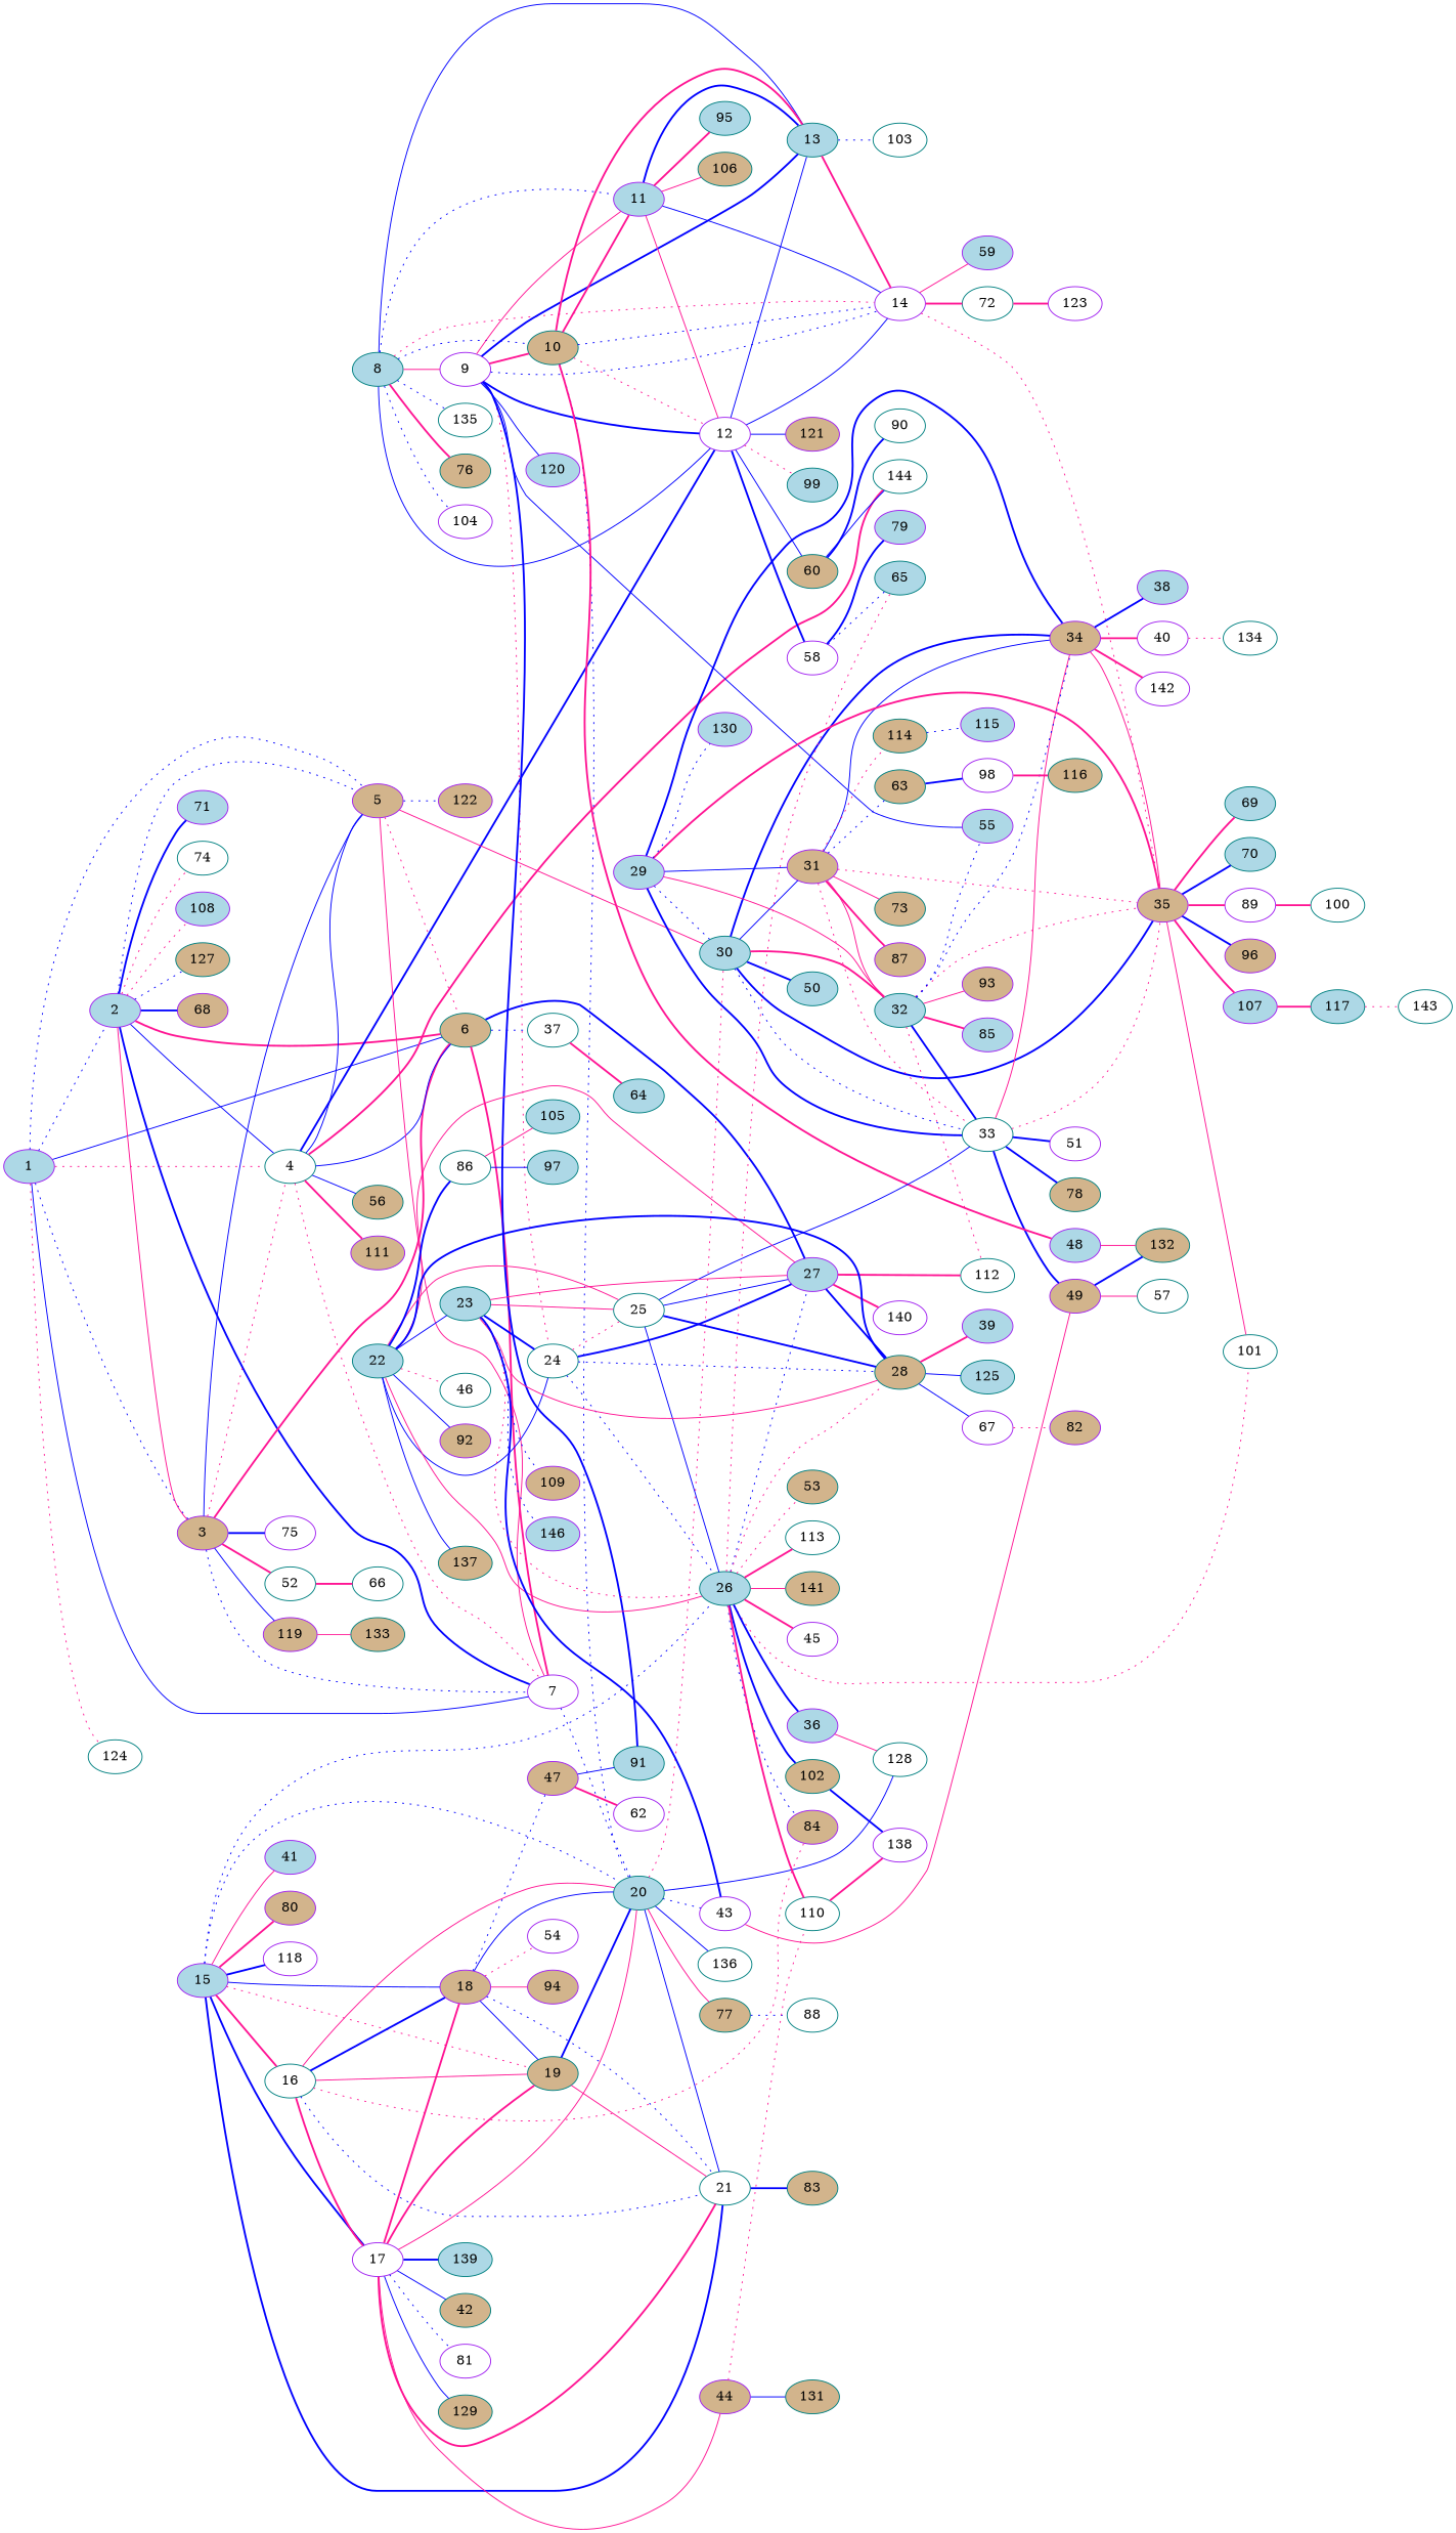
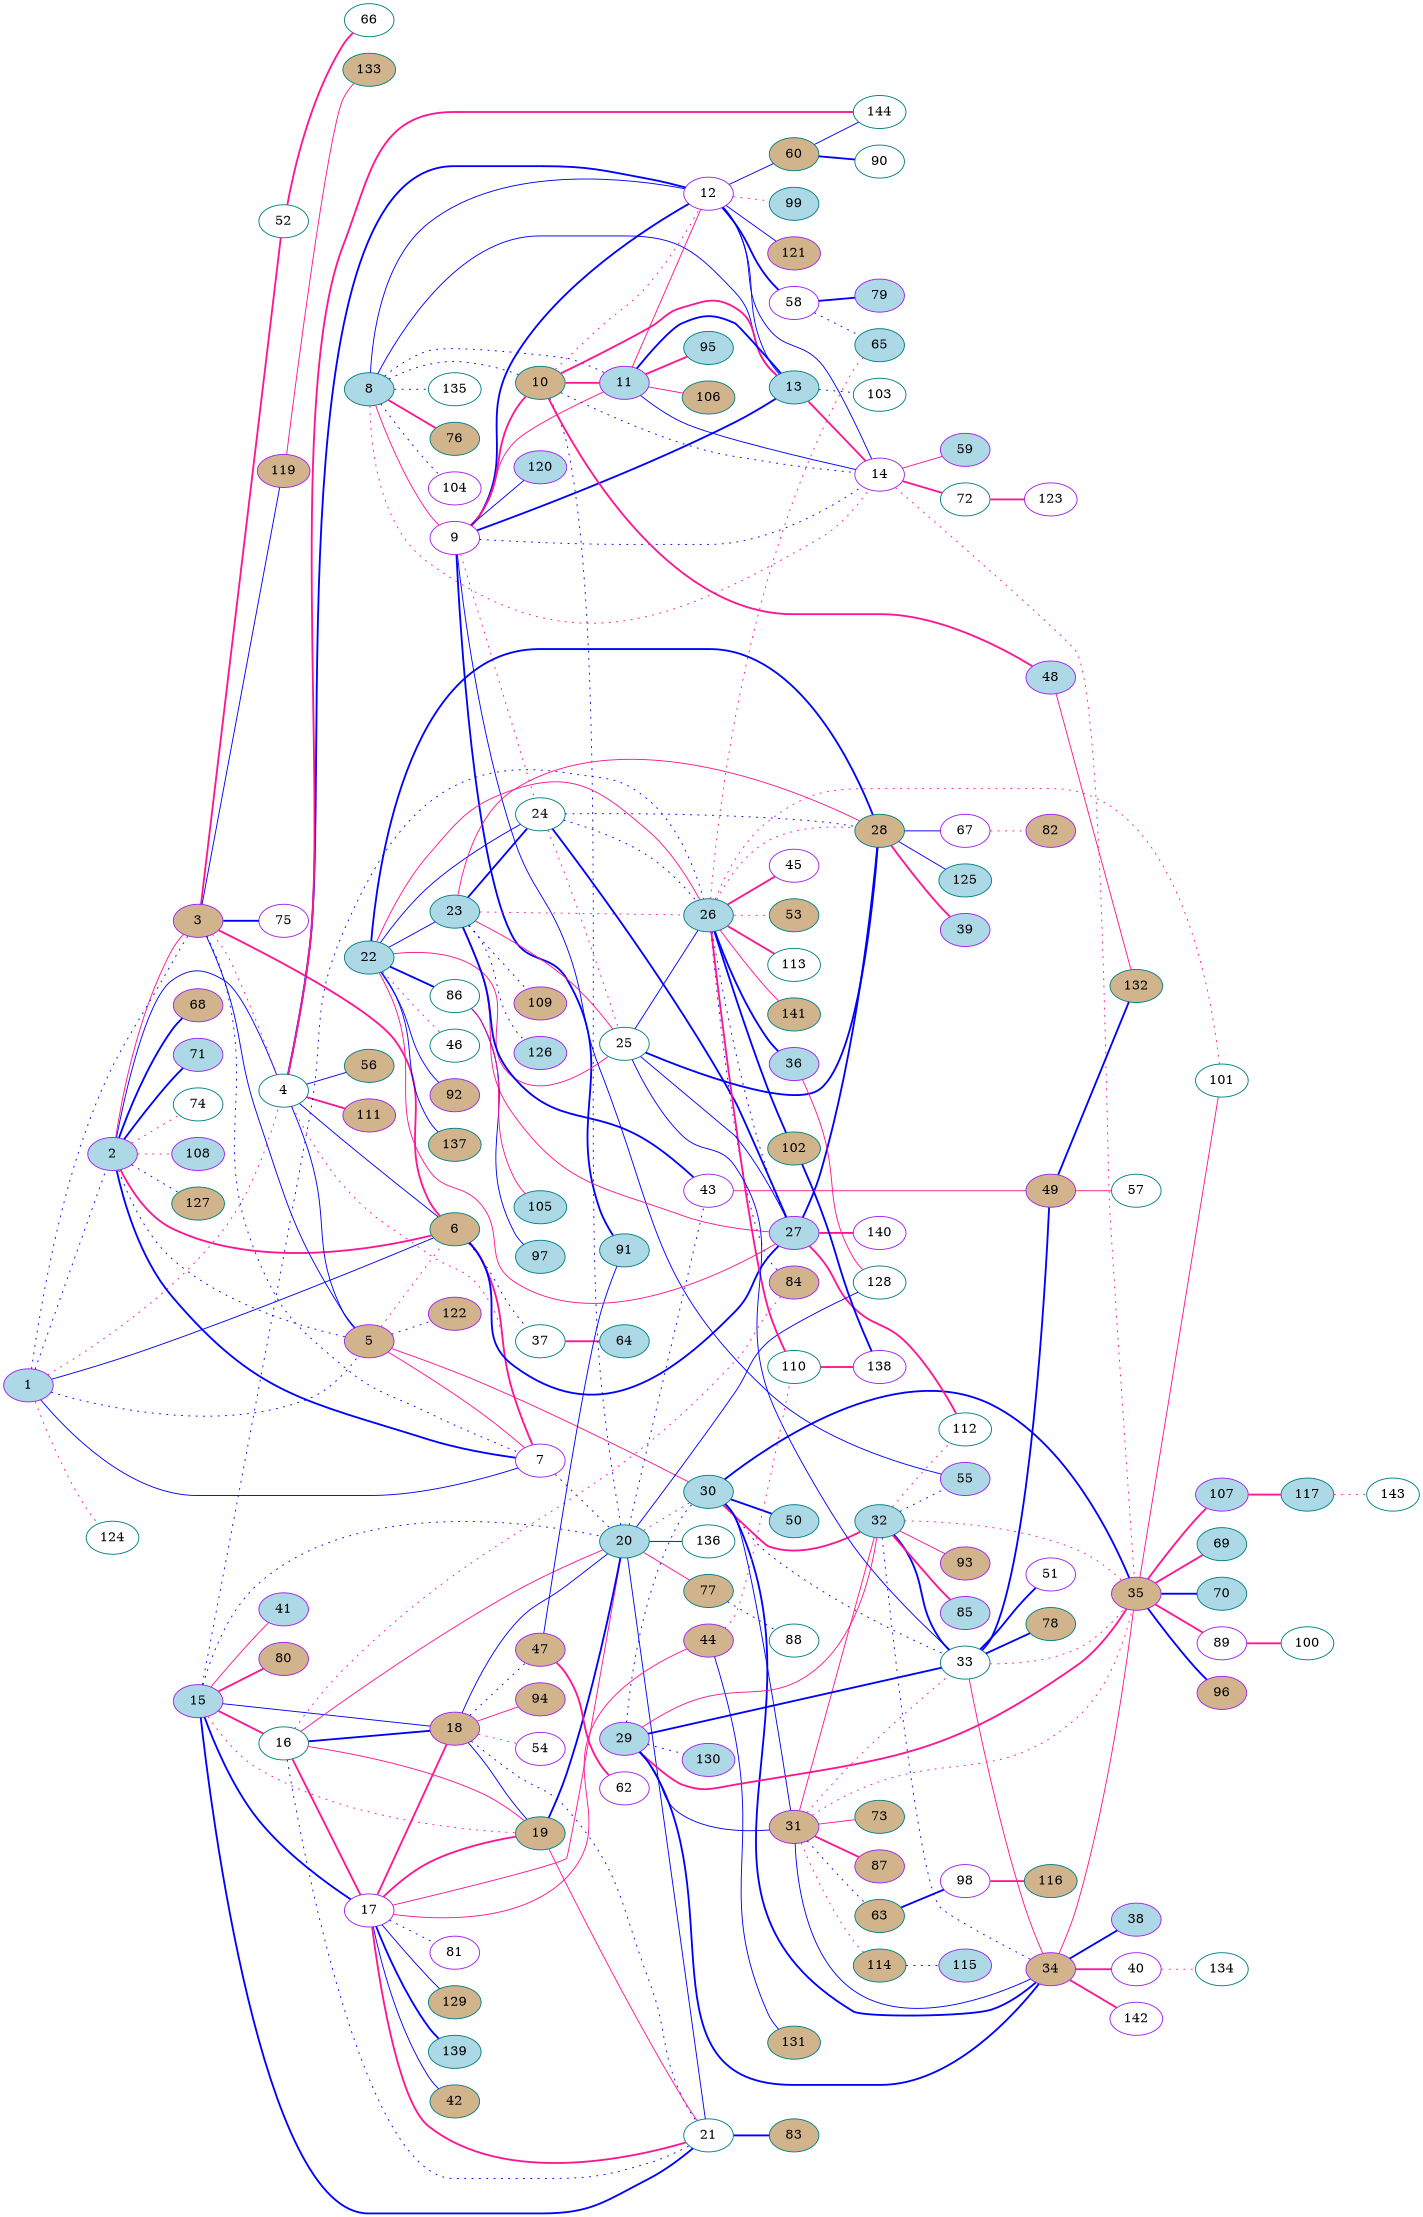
  graph {
    rankdir=LR
    node [color=teal fillcolor=white style=filled]
    edge [color=blue style=bold]
    1 [color=purple fillcolor=lightblue]
    2 [color=purple fillcolor=lightblue]
    3 [color=purple fillcolor=tan]
    4
    5 [color=purple fillcolor=tan]
    6 [fillcolor=tan]
    7 [color=purple]
    124
    68 [color=purple fillcolor=tan]
    71 [color=purple fillcolor=lightblue]
    74
    108 [color=purple fillcolor=lightblue]
    127 [fillcolor=tan]
    52
    75 [color=purple]
    119 [color=purple fillcolor=tan]
    12 [color=purple]
    56 [fillcolor=tan]
    111 [color=purple fillcolor=tan]
    144
    30 [fillcolor=lightblue]
    122 [color=purple fillcolor=tan]
    27 [color=purple fillcolor=lightblue]
    37
    20 [fillcolor=lightblue]
    66
    133 [fillcolor=tan]
    13 [fillcolor=lightblue]
    14 [color=purple]
    58 [color=purple]
    60 [fillcolor=tan]
    99 [fillcolor=lightblue]
    121 [color=purple fillcolor=tan]
    35 [color=purple fillcolor=tan]
    33
    31 [color=purple fillcolor=tan]
    32 [fillcolor=lightblue]
    34 [color=purple fillcolor=tan]
    50 [fillcolor=lightblue]
    28 [fillcolor=tan]
    112
    140 [color=purple]
    64 [fillcolor=lightblue]
    21
    43 [color=purple]
    77 [fillcolor=tan]
    128
    136
    8 [fillcolor=lightblue]
    9 [color=purple]
    10 [fillcolor=tan]
    11 [color=purple fillcolor=lightblue]
    76 [fillcolor=tan]
    104 [color=purple]
    135
    24
    55 [color=purple fillcolor=lightblue]
    91 [fillcolor=lightblue]
    120 [color=purple fillcolor=lightblue]
    48 [color=purple fillcolor=lightblue]
    95 [fillcolor=lightblue]
    106 [fillcolor=tan]
    103
    59 [color=purple fillcolor=lightblue]
    72
    26 [fillcolor=lightblue]
    25
    132 [fillcolor=tan]
    65 [fillcolor=lightblue]
    79 [color=purple fillcolor=lightblue]
    90
    101
    69 [fillcolor=lightblue]
    70 [fillcolor=lightblue]
    89 [color=purple]
    96 [color=purple fillcolor=tan]
    107 [color=purple fillcolor=lightblue]
    123 [color=purple]
    15 [color=purple fillcolor=lightblue]
    16
    17 [color=purple]
    18 [color=purple fillcolor=tan]
    19 [fillcolor=tan]
    41 [color=purple fillcolor=lightblue]
    80 [color=purple fillcolor=tan]
-   118 [color=purple]
    84 [color=purple fillcolor=tan]
    42 [fillcolor=tan]
    44 [color=purple fillcolor=tan]
    81 [color=purple]
    129 [fillcolor=tan]
    139 [fillcolor=lightblue]
    47 [color=purple fillcolor=tan]
    54 [color=purple]
    94 [color=purple fillcolor=tan]
    83 [fillcolor=tan]
    36 [color=purple fillcolor=lightblue]
    45 [color=purple]
    53 [fillcolor=tan]
    102 [fillcolor=tan]
    110
    113
    141 [fillcolor=tan]
    131 [fillcolor=tan]
    62 [color=purple]
    49 [color=purple fillcolor=tan]
    88
    22 [fillcolor=lightblue]
    23 [fillcolor=lightblue]
    46
    86
    92 [color=purple fillcolor=tan]
    137 [fillcolor=tan]
    109 [color=purple fillcolor=tan]
-   126 [color=purple fillcolor=lightblue label=146]
+   126 [color=purple fillcolor=lightblue]
    39 [color=purple fillcolor=lightblue]
    67 [color=purple]
    125 [fillcolor=lightblue]
    97 [fillcolor=lightblue]
    105 [fillcolor=lightblue]
    51 [color=purple]
    78 [fillcolor=tan]
    138 [color=purple]
    82 [color=purple fillcolor=tan]
    29 [color=purple fillcolor=lightblue]
    130 [color=purple fillcolor=lightblue]
    63 [fillcolor=tan]
    73 [fillcolor=tan]
    87 [color=purple fillcolor=tan]
    114 [fillcolor=tan]
    85 [color=purple fillcolor=lightblue]
    93 [color=purple fillcolor=tan]
    38 [color=purple fillcolor=lightblue]
    40 [color=purple]
    142 [color=purple]
    98 [color=purple]
    115 [color=purple fillcolor=lightblue]
    57
    134
    100
    117 [fillcolor=lightblue]
    116 [fillcolor=tan]
    143
    1 -- 2 [style=dotted]
    1 -- 3 [style=dotted]
    1 -- 4 [color=deeppink style=dotted]
    1 -- 5 [style=dotted]
    1 -- 6 [style=solid]
    1 -- 7 [style=solid]
    1 -- 124 [color=deeppink style=dotted]
    2 -- 3 [color=deeppink style=solid]
    2 -- 4 [style=solid]
    2 -- 5 [style=dotted]
    2 -- 6 [color=deeppink]
    2 -- 7
    2 -- 68
    2 -- 71
    2 -- 74 [color=deeppink style=dotted]
    2 -- 108 [color=deeppink style=dotted]
    2 -- 127 [style=dotted]
    3 -- 4 [color=deeppink style=dotted]
    3 -- 5 [style=solid]
    3 -- 6 [color=deeppink]
    3 -- 7 [style=dotted]
    3 -- 52 [color=deeppink]
    3 -- 75
    3 -- 119 [style=solid]
    4 -- 5 [style=solid]
    4 -- 6 [style=solid]
    4 -- 7 [color=deeppink style=dotted]
    4 -- 12
    4 -- 56 [style=solid]
    4 -- 111 [color=deeppink]
    4 -- 144 [color=deeppink]
    5 -- 6 [color=deeppink style=dotted]
    5 -- 7 [color=deeppink style=solid]
    5 -- 30 [color=deeppink style=solid]
    5 -- 122 [style=dotted]
    6 -- 7 [color=deeppink]
    6 -- 27
    6 -- 37 [style=dotted]
    7 -- 20 [style=dotted]
    52 -- 66 [color=deeppink]
    119 -- 133 [color=deeppink style=solid]
    12 -- 13 [style=solid]
    12 -- 14 [style=solid]
    12 -- 58
    12 -- 60 [style=solid]
    12 -- 99 [color=deeppink style=dotted]
    12 -- 121 [style=solid]
    30 -- 35
    30 -- 33 [style=dotted]
    30 -- 31 [style=solid]
    30 -- 32 [color=deeppink]
    30 -- 34
    30 -- 50
    27 -- 28
    27 -- 112 [color=deeppink]
    27 -- 140 [color=deeppink]
    37 -- 64 [color=deeppink]
    20 -- 30 [color=deeppink style=dotted]
    20 -- 21 [style=solid]
    20 -- 43 [style=dotted]
    20 -- 77 [color=deeppink style=solid]
    20 -- 128 [style=solid]
    20 -- 136 [style=solid]
    13 -- 14 [color=deeppink]
    13 -- 103 [style=dotted]
    14 -- 35 [color=deeppink style=dotted]
    14 -- 59 [color=deeppink style=solid]
    14 -- 72 [color=deeppink]
    58 -- 65 [style=dotted]
    58 -- 79
    60 -- 144 [style=solid]
    60 -- 90
    35 -- 101 [color=deeppink style=solid]
    35 -- 69 [color=deeppink]
    35 -- 70
    35 -- 89 [color=deeppink]
    35 -- 96
    35 -- 107 [color=deeppink]
    33 -- 35 [color=deeppink style=dotted]
    33 -- 34 [color=deeppink style=solid]
    33 -- 49
    33 -- 51
    33 -- 78
    31 -- 35 [color=deeppink style=dotted]
    31 -- 33 [color=deeppink style=dotted]
    31 -- 32 [color=deeppink style=solid]
    31 -- 34 [style=solid]
    31 -- 63 [style=dotted]
    31 -- 73 [color=deeppink style=solid]
    31 -- 87 [color=deeppink]
    31 -- 114 [color=deeppink style=dotted]
    32 -- 35 [color=deeppink style=dotted]
    32 -- 33
    32 -- 34 [style=dotted]
    32 -- 112 [color=deeppink style=dotted]
    32 -- 55 [style=dotted]
    32 -- 85 [color=deeppink]
    32 -- 93 [color=deeppink style=solid]
    34 -- 35 [color=deeppink style=solid]
    34 -- 38
    34 -- 40 [color=deeppink]
    34 -- 142 [color=deeppink]
    28 -- 39 [color=deeppink]
    28 -- 67 [style=solid]
    28 -- 125 [style=solid]
    21 -- 83
    43 -- 49 [color=deeppink style=solid]
    77 -- 88 [style=dotted]
    8 -- 12 [style=solid]
    8 -- 13 [style=solid]
    8 -- 14 [color=deeppink style=dotted]
    8 -- 9 [color=deeppink style=solid]
    8 -- 10 [style=dotted]
    8 -- 11 [style=dotted]
    8 -- 76 [color=deeppink]
    8 -- 104 [style=dotted]
    8 -- 135 [style=dotted]
    9 -- 12
    9 -- 13
    9 -- 14 [style=dotted]
    9 -- 10 [color=deeppink]
    9 -- 11 [color=deeppink style=solid]
    9 -- 24 [color=deeppink style=dotted]
    9 -- 55 [style=solid]
    9 -- 91
    9 -- 120 [style=solid]
    10 -- 12 [color=deeppink style=dotted]
    10 -- 20 [style=dotted]
    10 -- 13 [color=deeppink]
    10 -- 14 [style=dotted]
    10 -- 11 [color=deeppink]
    10 -- 48 [color=deeppink]
    11 -- 12 [color=deeppink style=solid]
    11 -- 13
    11 -- 14 [style=solid]
    11 -- 95 [color=deeppink]
    11 -- 106 [color=deeppink style=solid]
    24 -- 27
    24 -- 28 [style=dotted]
    24 -- 26 [style=dotted]
    24 -- 25 [color=deeppink style=dotted]
    48 -- 132 [color=deeppink style=solid]
    72 -- 123 [color=deeppink]
    26 -- 27 [style=dotted]
    26 -- 28 [color=deeppink style=dotted]
    26 -- 65 [color=deeppink style=dotted]
    26 -- 101 [color=deeppink style=dotted]
    26 -- 84 [style=dotted]
    26 -- 36
    26 -- 45 [color=deeppink]
    26 -- 53 [color=deeppink style=dotted]
    26 -- 102
    26 -- 110 [color=deeppink]
    26 -- 113 [color=deeppink]
    26 -- 141 [color=deeppink style=solid]
    25 -- 27 [style=solid]
    25 -- 33 [style=solid]
    25 -- 28
    25 -- 26 [style=solid]
    89 -- 100 [color=deeppink]
    107 -- 117 [color=deeppink]
    15 -- 20 [style=dotted]
    15 -- 21
    15 -- 26 [style=dotted]
    15 -- 16 [color=deeppink]
    15 -- 17
    15 -- 18 [style=solid]
    15 -- 19 [color=deeppink style=dotted]
    15 -- 41 [color=deeppink style=solid]
    15 -- 80 [color=deeppink]
-   15 -- 118
    16 -- 20 [color=deeppink style=solid]
    16 -- 21 [style=dotted]
    16 -- 17 [color=deeppink]
    16 -- 18
    16 -- 19 [color=deeppink style=solid]
    16 -- 84 [color=deeppink style=dotted]
    17 -- 20 [color=deeppink style=solid]
    17 -- 21 [color=deeppink]
    17 -- 18 [color=deeppink]
    17 -- 19 [color=deeppink]
    17 -- 42 [style=solid]
    17 -- 44 [color=deeppink style=solid]
    17 -- 81 [style=dotted]
    17 -- 129 [style=solid]
    17 -- 139
    18 -- 20 [style=solid]
    18 -- 21 [style=dotted]
    18 -- 19 [style=solid]
    18 -- 47 [style=dotted]
    18 -- 54 [color=deeppink style=dotted]
    18 -- 94 [color=deeppink style=solid]
    19 -- 20
    19 -- 21 [color=deeppink style=solid]
    44 -- 110 [color=deeppink style=dotted]
    44 -- 131 [style=solid]
    47 -- 91 [style=solid]
    47 -- 62 [color=deeppink]
    36 -- 128 [color=deeppink style=solid]
    102 -- 138
    110 -- 138 [color=deeppink]
    49 -- 132
    49 -- 57 [color=deeppink style=solid]
    22 -- 27 [color=deeppink style=solid]
    22 -- 28
    22 -- 24 [style=solid]
    22 -- 26 [color=deeppink style=solid]
    22 -- 25 [color=deeppink style=solid]
    22 -- 23 [style=solid]
    22 -- 46 [color=deeppink style=dotted]
    22 -- 86
    22 -- 92 [style=solid]
    22 -- 137 [style=solid]
    23 -- 27 [color=deeppink style=solid]
    23 -- 28 [color=deeppink style=solid]
    23 -- 43
    23 -- 24
    23 -- 26 [color=deeppink style=dotted]
    23 -- 25 [color=deeppink style=solid]
    23 -- 109 [style=dotted]
    23 -- 126 [style=dotted]
    86 -- 97 [style=solid]
    86 -- 105 [color=deeppink style=solid]
    67 -- 82 [color=deeppink style=dotted]
    29 -- 30 [style=dotted]
    29 -- 35 [color=deeppink]
    29 -- 33
    29 -- 31 [style=solid]
    29 -- 32 [color=deeppink style=solid]
    29 -- 34
    29 -- 130 [style=dotted]
    63 -- 98
    114 -- 115 [style=dotted]
    40 -- 134 [color=deeppink style=dotted]
    98 -- 116 [color=deeppink]
    117 -- 143 [color=deeppink style=dotted]
  }
